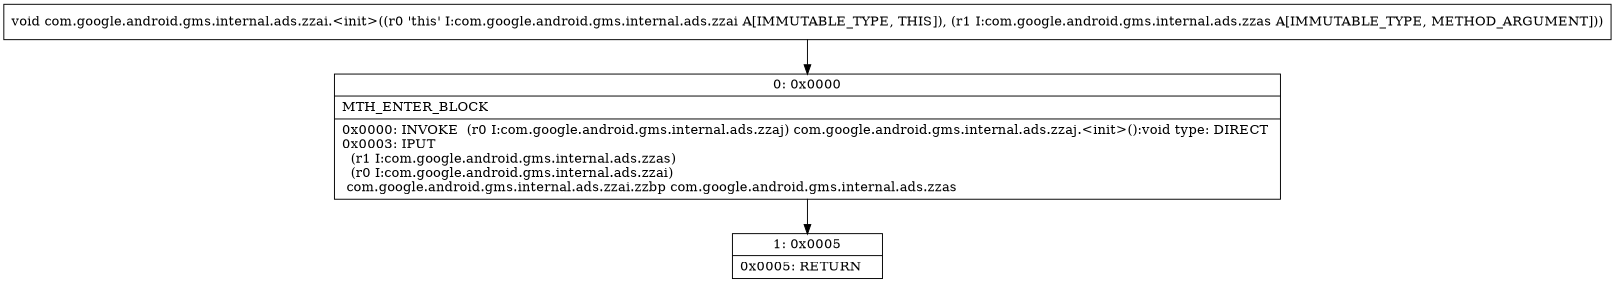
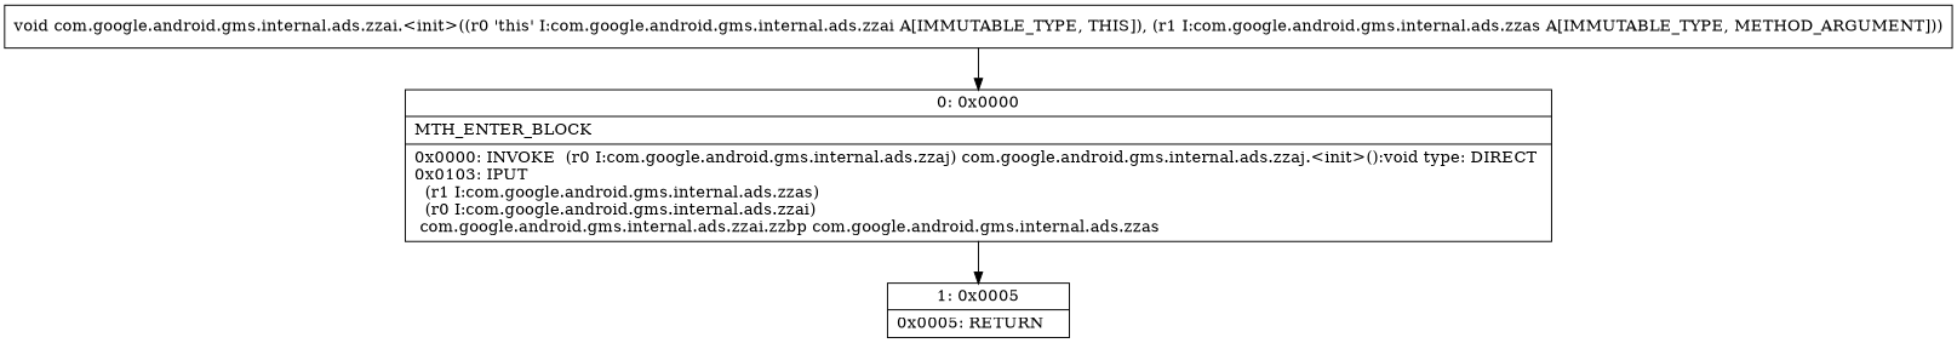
  digraph {
    node [shape=record]
    edge [style=solid]
-   n1 [label="{0\:\ 0x0000|MTH_ENTER_BLOCK\l|0x0000: INVOKE  (r0 I:com.google.android.gms.internal.ads.zzaj) com.google.android.gms.internal.ads.zzaj.\<init\>():void type: DIRECT \l0x0003: IPUT  \l  (r1 I:com.google.android.gms.internal.ads.zzas)\l  (r0 I:com.google.android.gms.internal.ads.zzai)\l com.google.android.gms.internal.ads.zzai.zzbp com.google.android.gms.internal.ads.zzas \l}"]
+   n1 [label="{0\:\ 0x0000|MTH_ENTER_BLOCK\l|0x0000: INVOKE  (r0 I:com.google.android.gms.internal.ads.zzaj) com.google.android.gms.internal.ads.zzaj.\<init\>():void type: DIRECT \l0x0103: IPUT  \l  (r1 I:com.google.android.gms.internal.ads.zzas)\l  (r0 I:com.google.android.gms.internal.ads.zzai)\l com.google.android.gms.internal.ads.zzai.zzbp com.google.android.gms.internal.ads.zzas \l}"]
    n2 [label="{1\:\ 0x0005|0x0005: RETURN   \l}"]
    n3 [label="{void com.google.android.gms.internal.ads.zzai.\<init\>((r0 'this' I:com.google.android.gms.internal.ads.zzai A[IMMUTABLE_TYPE, THIS]), (r1 I:com.google.android.gms.internal.ads.zzas A[IMMUTABLE_TYPE, METHOD_ARGUMENT])) }"]
    n1 -> n2
    n3 -> n1
  }
